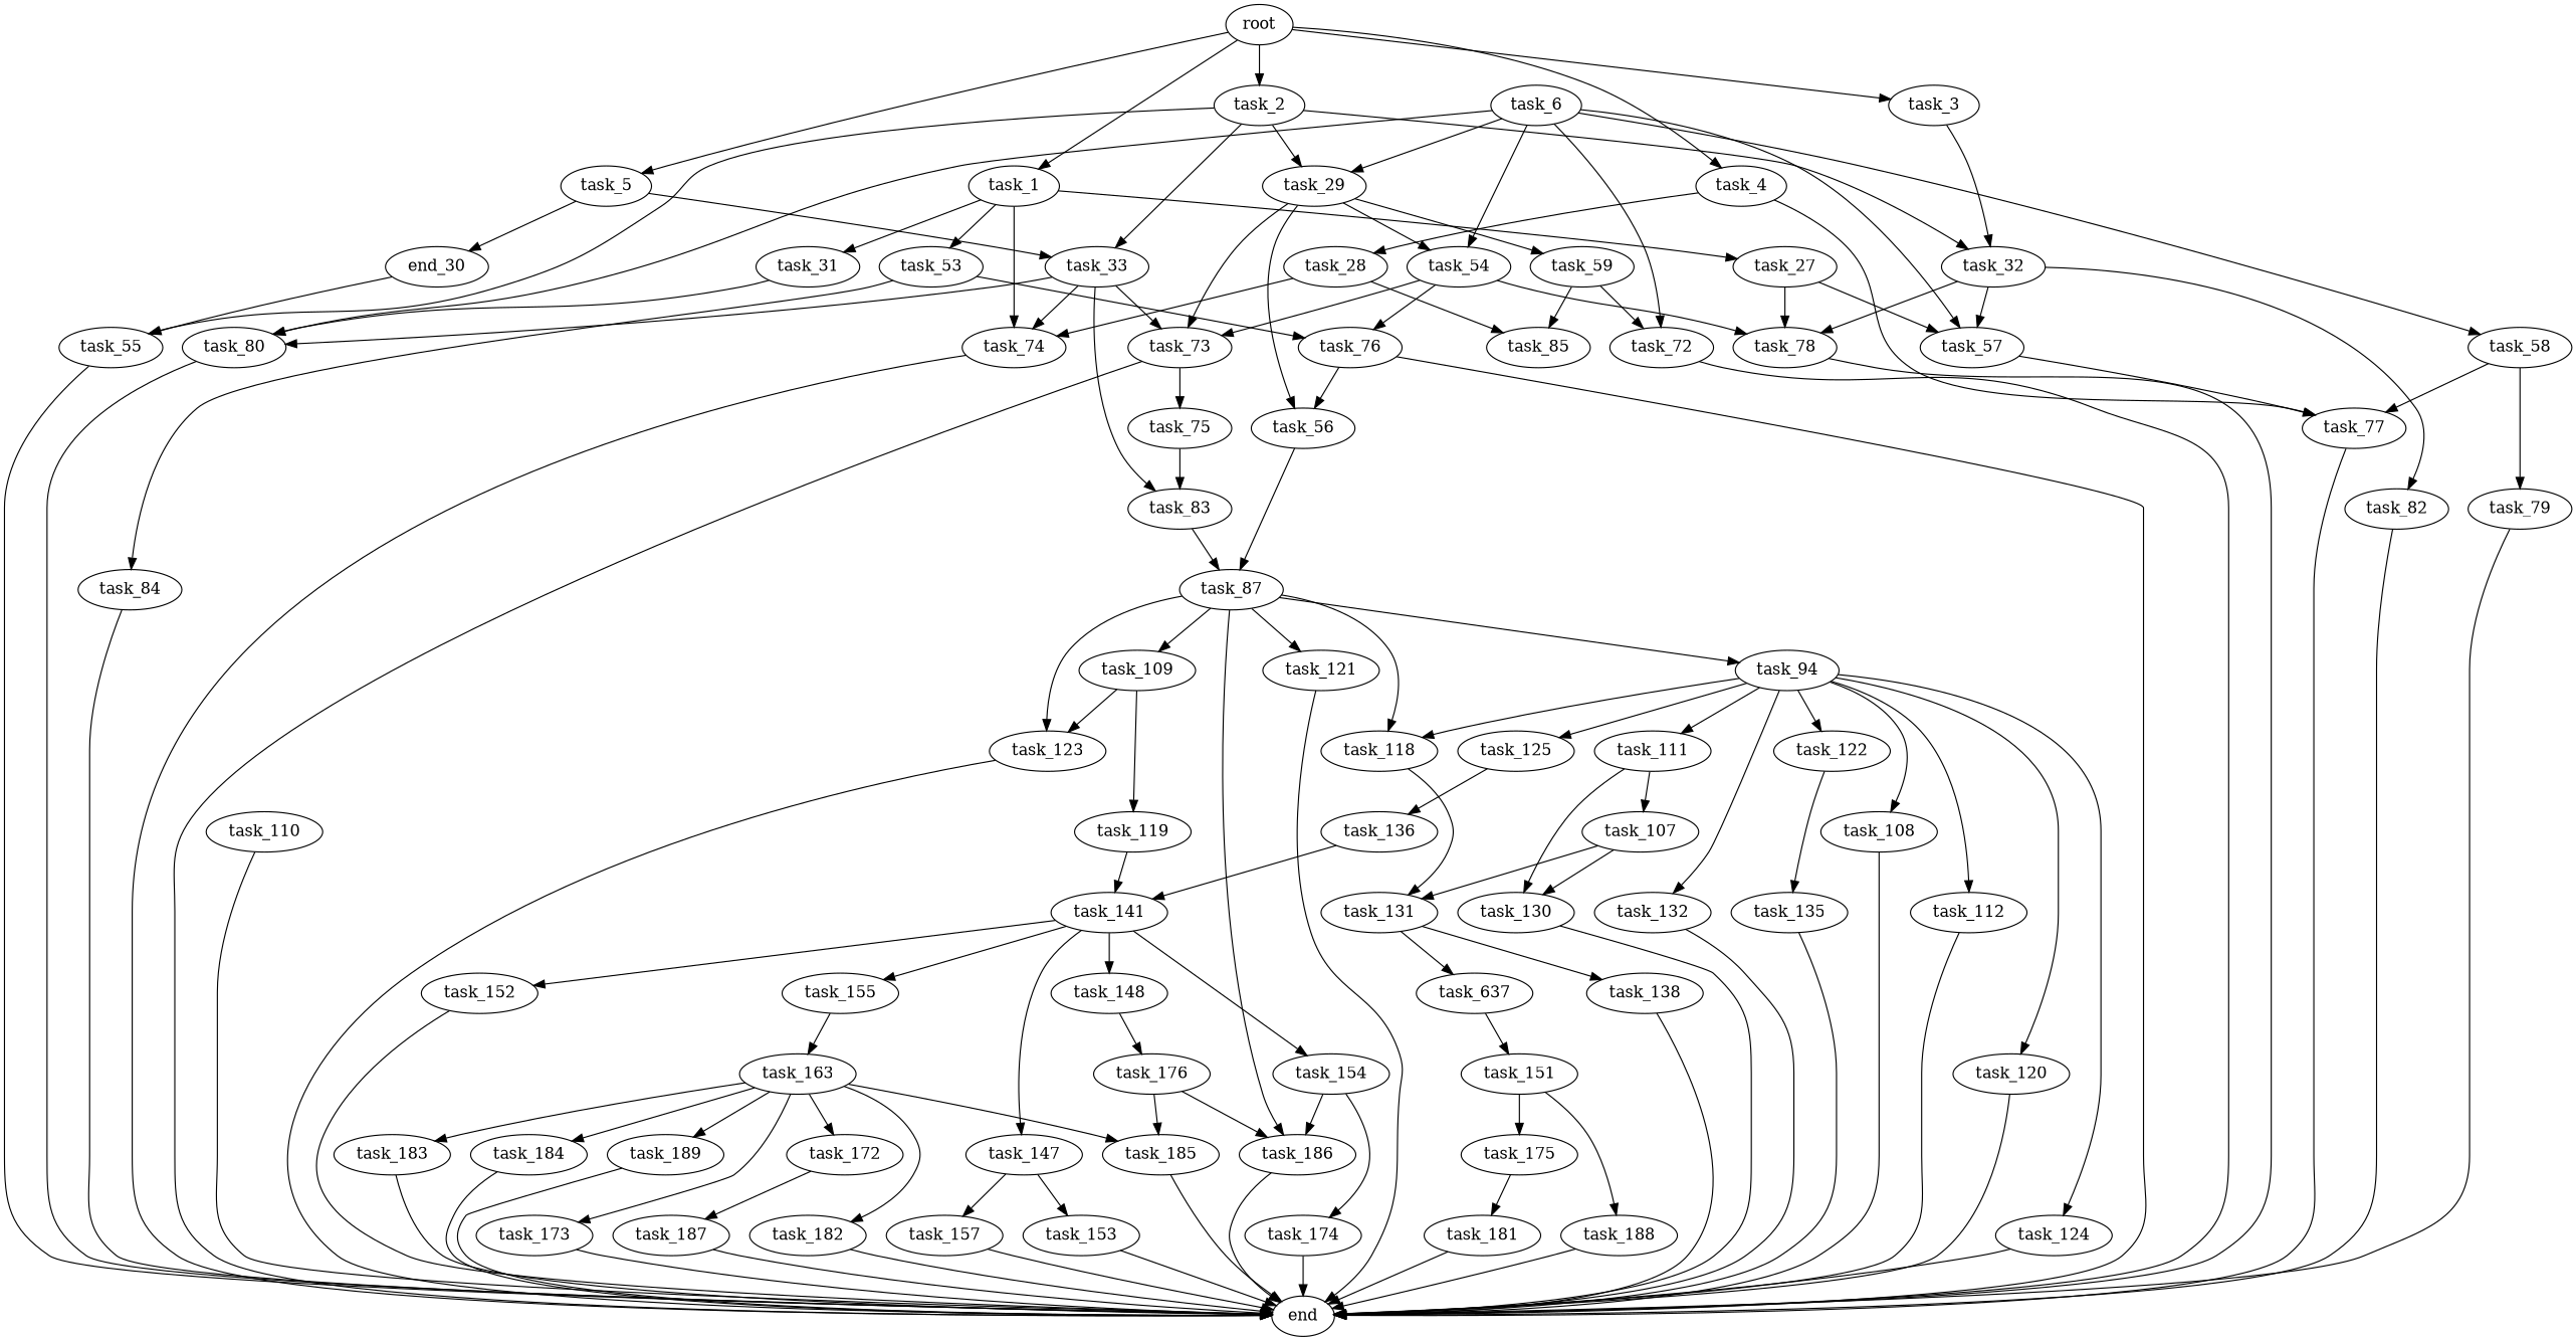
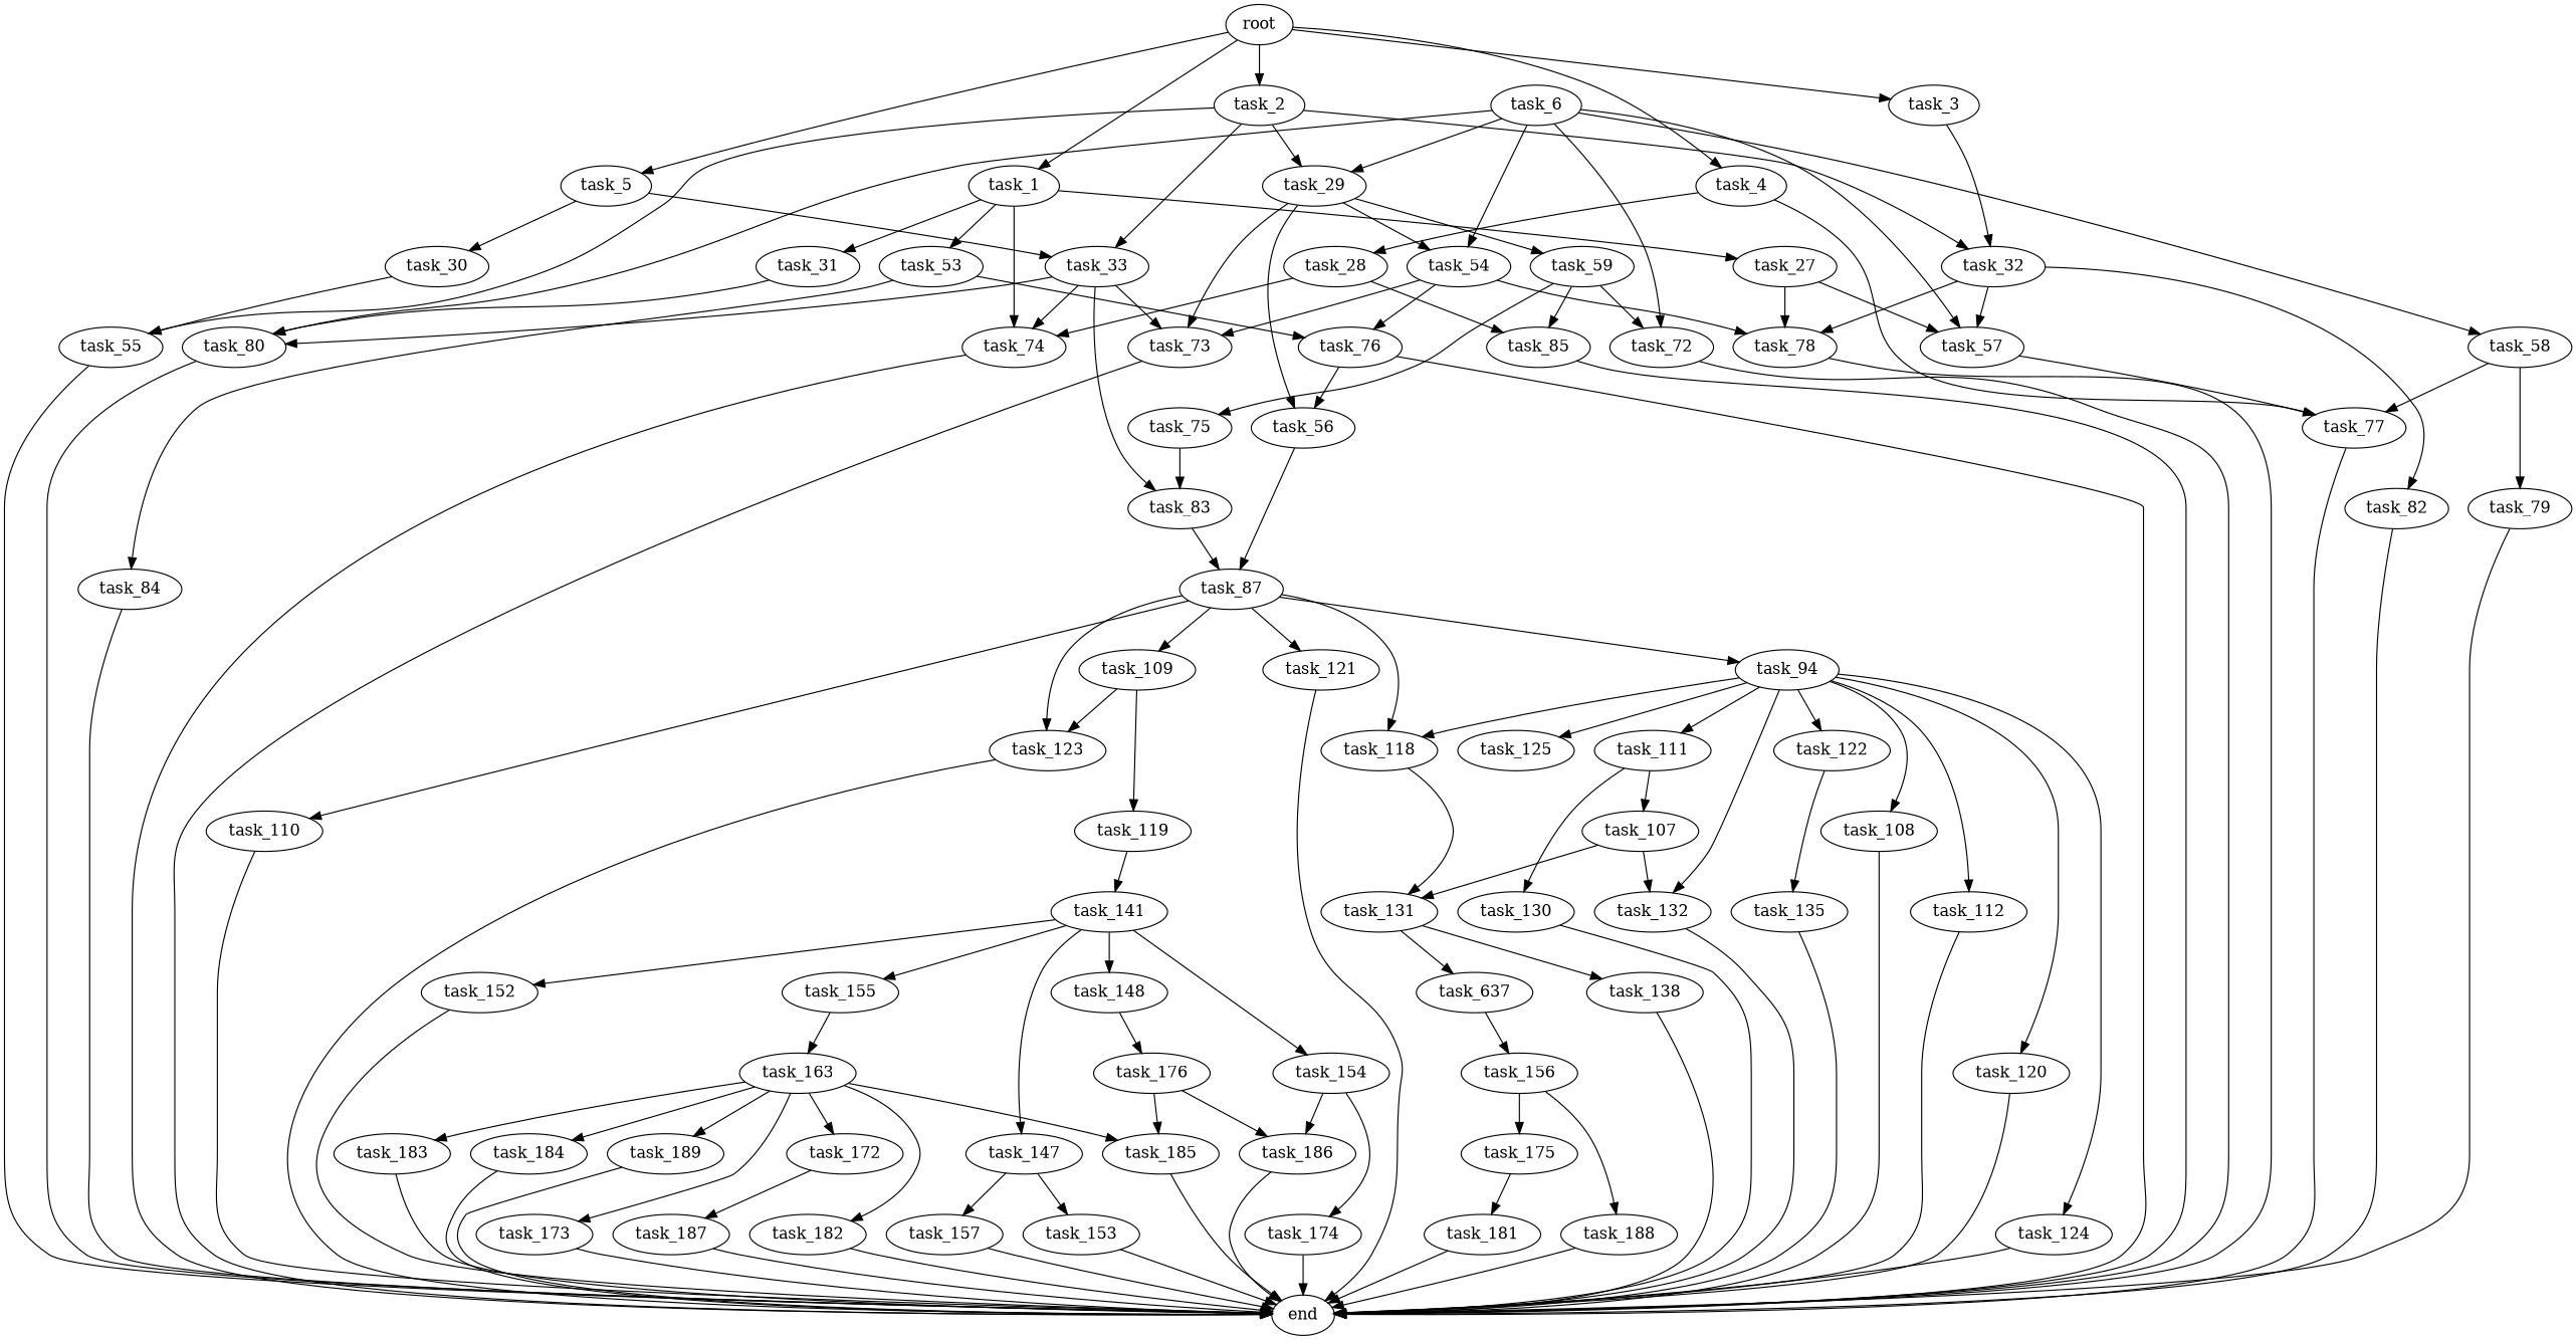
  digraph {
    root
    task_1
    task_2
    task_3
    task_4
    task_5
    task_27
    task_31
    task_53
    task_74
    task_29
    task_32
    task_33
    task_55
    task_28
    task_77
-   task_30 [label=end_30]
+   task_30
    task_6
    task_54
    task_57
    task_58
    task_72
    task_80
    task_78
    task_76
    task_84
    end
    task_56
    task_59
    task_73
    task_82
    task_83
    task_85
    task_79
    task_87
    task_75
    task_94
    task_109
    task_110
    task_118
    task_121
    task_123
    task_108
    task_111
    task_112
    task_120
    task_122
    task_124
    task_125
    task_132
    task_119
    task_131
    task_107
    task_130
    task_135
-   task_136
    n57 [label=task_637]
    task_138
    task_141
    task_147
    task_148
    task_152
    task_154
    task_155
-   task_156 [label=task_151]
+   task_156
    task_175
    task_188
    task_153
    task_157
    task_176
    task_174
    task_186
    task_163
    task_185
    task_172
    task_173
    task_182
    task_183
    task_184
    task_189
    task_181
    task_187
    root -> task_1
    root -> task_2
    root -> task_3
    root -> task_4
    root -> task_5
    task_1 -> task_27
    task_1 -> task_31
    task_1 -> task_53
    task_1 -> task_74
    task_2 -> task_29
    task_2 -> task_32
    task_2 -> task_33
    task_2 -> task_55
    task_3 -> task_32
    task_4 -> task_28
    task_4 -> task_77
    task_5 -> task_33
    task_5 -> task_30
    task_27 -> task_57
    task_27 -> task_78
    task_31 -> task_80
    task_53 -> task_76
    task_53 -> task_84
    task_74 -> end
    task_29 -> task_54
    task_29 -> task_56
    task_29 -> task_59
    task_29 -> task_73
    task_32 -> task_57
    task_32 -> task_78
    task_32 -> task_82
    task_33 -> task_74
    task_33 -> task_80
    task_33 -> task_73
    task_33 -> task_83
    task_55 -> end
    task_28 -> task_74
    task_28 -> task_85
    task_77 -> end
    task_30 -> task_55
    task_6 -> task_29
    task_6 -> task_54
    task_6 -> task_57
    task_6 -> task_58
    task_6 -> task_72
    task_6 -> task_80
    task_54 -> task_78
    task_54 -> task_76
    task_54 -> task_73
    task_57 -> task_77
    task_58 -> task_77
    task_58 -> task_79
    task_72 -> end
    task_80 -> end
    task_78 -> end
    task_76 -> end
    task_76 -> task_56
    task_84 -> end
    task_56 -> task_87
    task_59 -> task_72
    task_59 -> task_85
-   task_73 -> task_75
+   task_59 -> task_75
    task_73 -> end
    task_82 -> end
    task_83 -> task_87
+   task_85 -> end
    task_79 -> end
    task_87 -> task_94
    task_87 -> task_109
-   task_87 -> task_186
+   task_87 -> task_110
    task_87 -> task_118
    task_87 -> task_121
    task_87 -> task_123
    task_75 -> task_83
    task_94 -> task_118
    task_94 -> task_108
    task_94 -> task_111
    task_94 -> task_112
    task_94 -> task_120
    task_94 -> task_122
    task_94 -> task_124
    task_94 -> task_125
    task_94 -> task_132
    task_109 -> task_123
    task_109 -> task_119
    task_110 -> end
    task_118 -> task_131
    task_121 -> end
    task_123 -> end
    task_108 -> end
    task_111 -> task_107
    task_111 -> task_130
    task_112 -> end
    task_120 -> end
    task_122 -> task_135
    task_124 -> end
-   task_125 -> task_136
    task_132 -> end
    task_119 -> task_141
    task_131 -> n57
    task_131 -> task_138
-   task_107 -> task_130
+   task_107 -> task_132
    task_107 -> task_131
    task_130 -> end
    task_135 -> end
-   task_136 -> task_141
    n57 -> task_156
    task_138 -> end
    task_141 -> task_147
    task_141 -> task_148
    task_141 -> task_152
    task_141 -> task_154
    task_141 -> task_155
    task_147 -> task_153
    task_147 -> task_157
    task_148 -> task_176
    task_152 -> end
    task_154 -> task_174
    task_154 -> task_186
    task_155 -> task_163
    task_156 -> task_175
    task_156 -> task_188
    task_175 -> task_181
    task_188 -> end
    task_153 -> end
    task_157 -> end
    task_176 -> task_186
    task_176 -> task_185
    task_174 -> end
    task_186 -> end
    task_163 -> task_185
    task_163 -> task_172
    task_163 -> task_173
    task_163 -> task_182
    task_163 -> task_183
    task_163 -> task_184
    task_163 -> task_189
    task_185 -> end
    task_172 -> task_187
    task_173 -> end
    task_182 -> end
    task_183 -> end
    task_184 -> end
    task_189 -> end
    task_181 -> end
    task_187 -> end
  }
